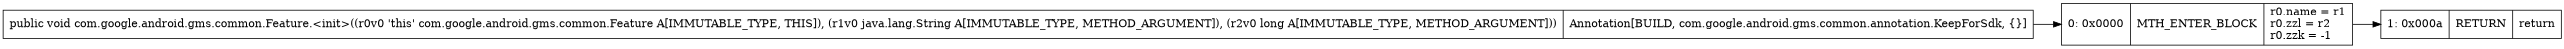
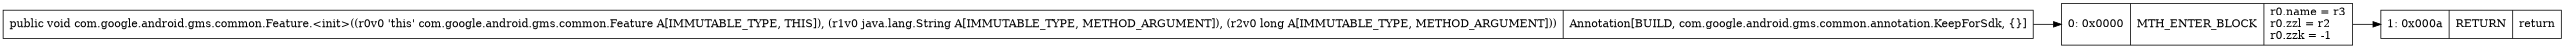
  digraph {
    rankdir=LR
    node [shape=record]
-   n1 [label="{0\:\ 0x0000|MTH_ENTER_BLOCK\l|r0.name = r1\lr0.zzl = r2\lr0.zzk = \-1\l}"]
+   n1 [label="{0\:\ 0x0000|MTH_ENTER_BLOCK\l|r0.name = r3\lr0.zzl = r2\lr0.zzk = \-1\l}"]
    n2 [label="{1\:\ 0x000a|RETURN\l|return\l}"]
    n3 [label="{public void com.google.android.gms.common.Feature.\<init\>((r0v0 'this' com.google.android.gms.common.Feature A[IMMUTABLE_TYPE, THIS]), (r1v0 java.lang.String A[IMMUTABLE_TYPE, METHOD_ARGUMENT]), (r2v0 long A[IMMUTABLE_TYPE, METHOD_ARGUMENT]))  | Annotation[BUILD, com.google.android.gms.common.annotation.KeepForSdk, \{\}]\l}"]
    n1 -> n2
    n3 -> n1
  }
